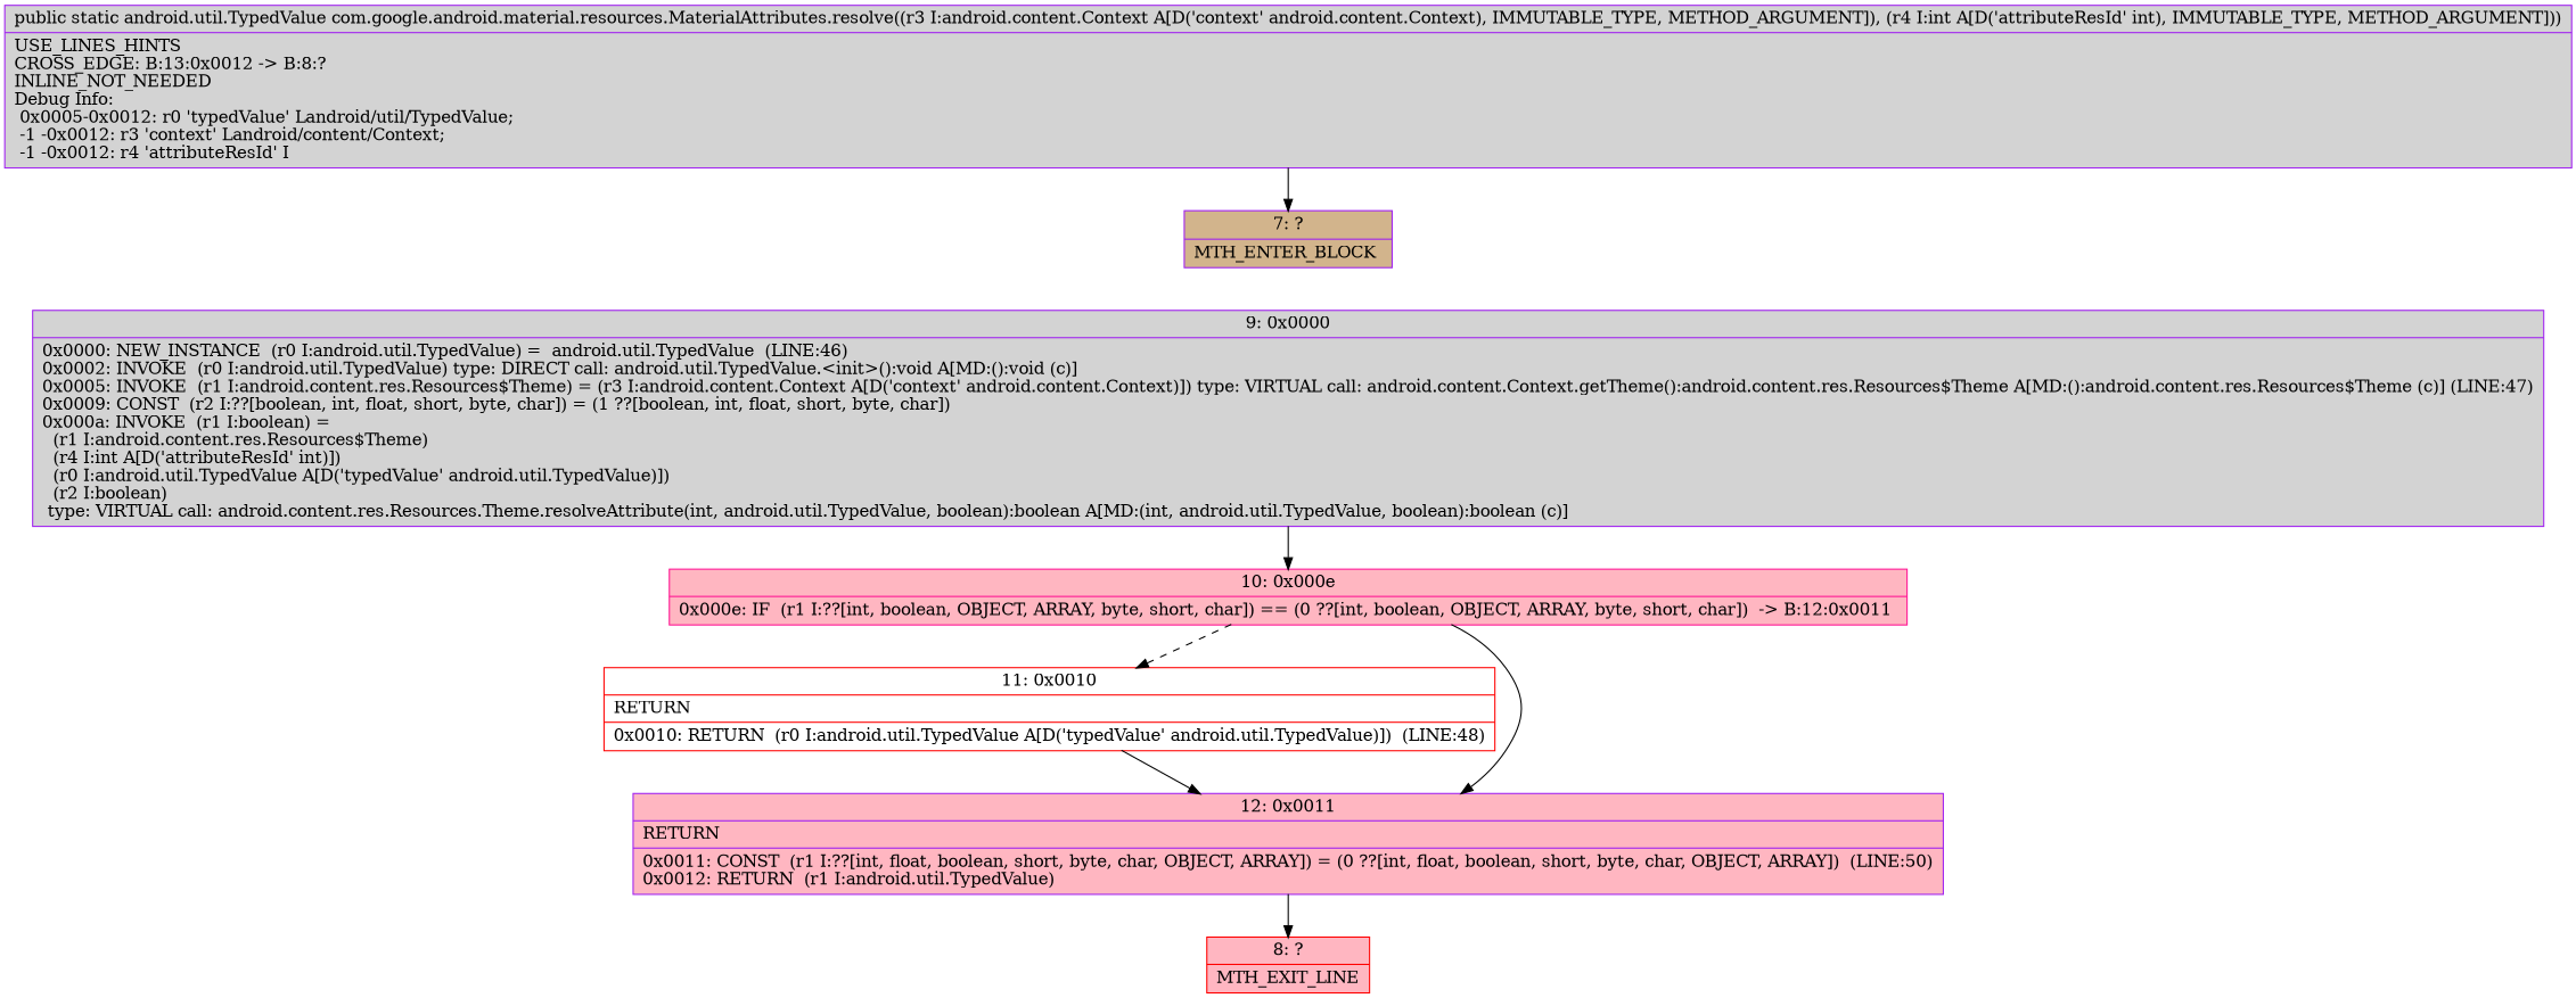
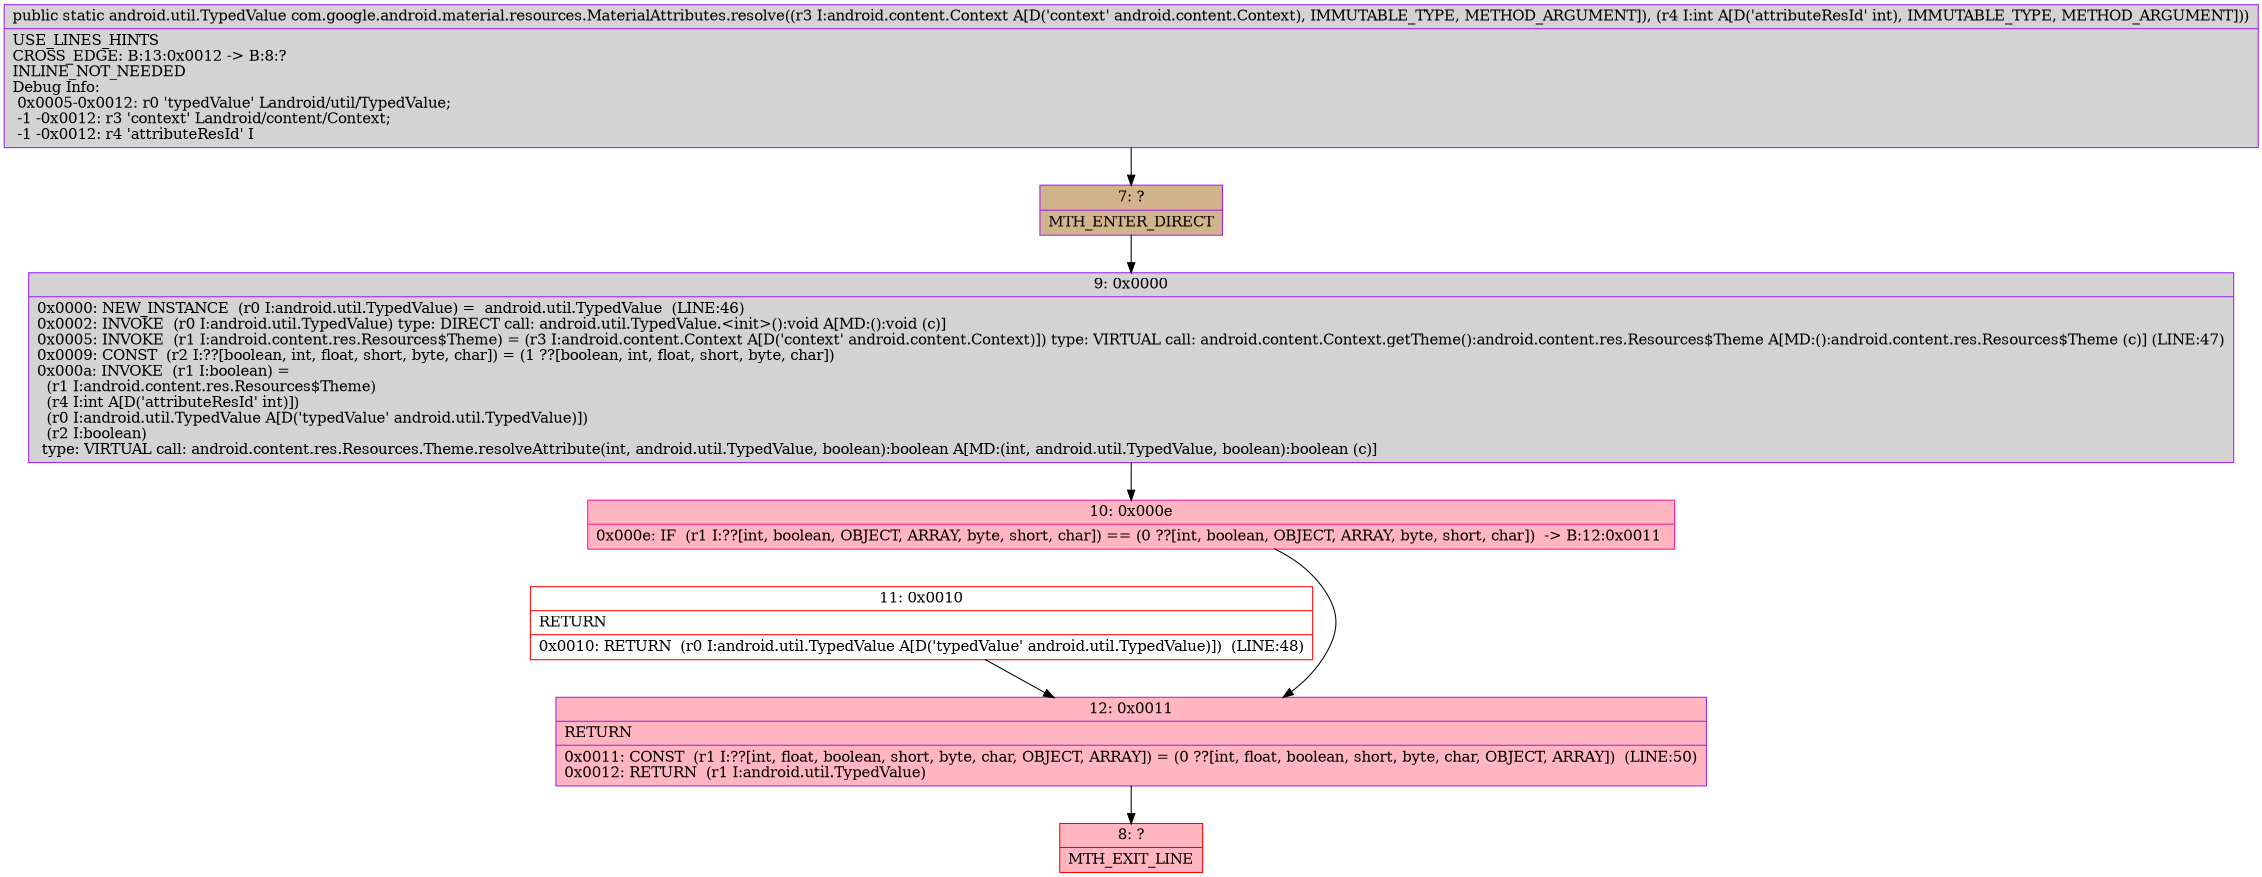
  digraph {
    node [color=purple fillcolor=lightpink shape=record style=filled]
-   n1 [fillcolor=tan label="{7\:\ ?|MTH_ENTER_BLOCK\l}"]
+   n1 [fillcolor=tan label="{7\:\ ?|MTH_ENTER_DIRECT\l}"]
    n2 [fillcolor=lightgrey label="{9\:\ 0x0000|0x0000: NEW_INSTANCE  (r0 I:android.util.TypedValue) =  android.util.TypedValue  (LINE:46)\l0x0002: INVOKE  (r0 I:android.util.TypedValue) type: DIRECT call: android.util.TypedValue.\<init\>():void A[MD:():void (c)]\l0x0005: INVOKE  (r1 I:android.content.res.Resources$Theme) = (r3 I:android.content.Context A[D('context' android.content.Context)]) type: VIRTUAL call: android.content.Context.getTheme():android.content.res.Resources$Theme A[MD:():android.content.res.Resources$Theme (c)] (LINE:47)\l0x0009: CONST  (r2 I:??[boolean, int, float, short, byte, char]) = (1 ??[boolean, int, float, short, byte, char]) \l0x000a: INVOKE  (r1 I:boolean) = \l  (r1 I:android.content.res.Resources$Theme)\l  (r4 I:int A[D('attributeResId' int)])\l  (r0 I:android.util.TypedValue A[D('typedValue' android.util.TypedValue)])\l  (r2 I:boolean)\l type: VIRTUAL call: android.content.res.Resources.Theme.resolveAttribute(int, android.util.TypedValue, boolean):boolean A[MD:(int, android.util.TypedValue, boolean):boolean (c)]\l}"]
    n3 [color=deeppink label="{10\:\ 0x000e|0x000e: IF  (r1 I:??[int, boolean, OBJECT, ARRAY, byte, short, char]) == (0 ??[int, boolean, OBJECT, ARRAY, byte, short, char])  \-\> B:12:0x0011 \l}"]
    n4 [color=red fillcolor=white label="{11\:\ 0x0010|RETURN\l|0x0010: RETURN  (r0 I:android.util.TypedValue A[D('typedValue' android.util.TypedValue)])  (LINE:48)\l}"]
    n5 [label="{12\:\ 0x0011|RETURN\l|0x0011: CONST  (r1 I:??[int, float, boolean, short, byte, char, OBJECT, ARRAY]) = (0 ??[int, float, boolean, short, byte, char, OBJECT, ARRAY])  (LINE:50)\l0x0012: RETURN  (r1 I:android.util.TypedValue) \l}"]
    n6 [color=red label="{8\:\ ?|MTH_EXIT_LINE\l}"]
    n7 [fillcolor=lightgrey label="{public static android.util.TypedValue com.google.android.material.resources.MaterialAttributes.resolve((r3 I:android.content.Context A[D('context' android.content.Context), IMMUTABLE_TYPE, METHOD_ARGUMENT]), (r4 I:int A[D('attributeResId' int), IMMUTABLE_TYPE, METHOD_ARGUMENT]))  | USE_LINES_HINTS\lCROSS_EDGE: B:13:0x0012 \-\> B:8:?\lINLINE_NOT_NEEDED\lDebug Info:\l  0x0005\-0x0012: r0 'typedValue' Landroid\/util\/TypedValue;\l  \-1 \-0x0012: r3 'context' Landroid\/content\/Context;\l  \-1 \-0x0012: r4 'attributeResId' I\l}"]
+   n1 -> n2
    n2 -> n3
-   n3 -> n4 [style=dashed]
    n3 -> n5
    n4 -> n5
    n5 -> n6
    n7 -> n1
  }
